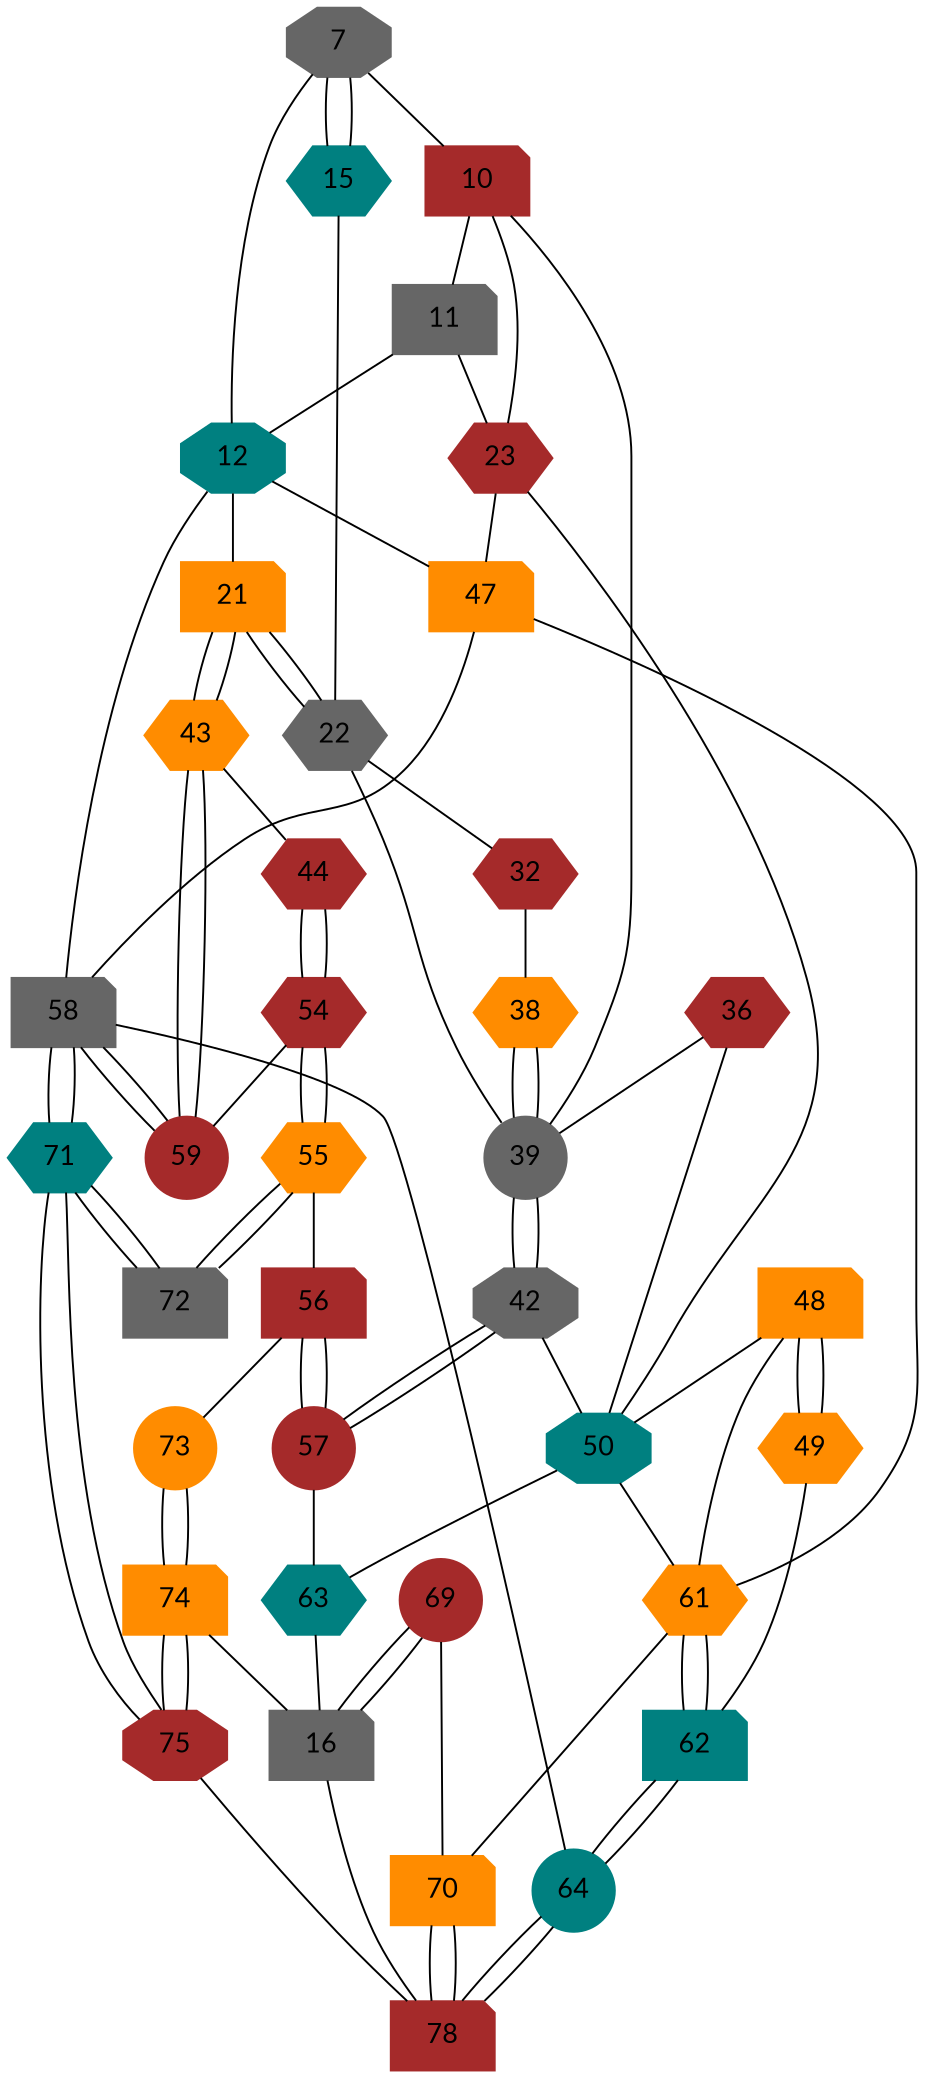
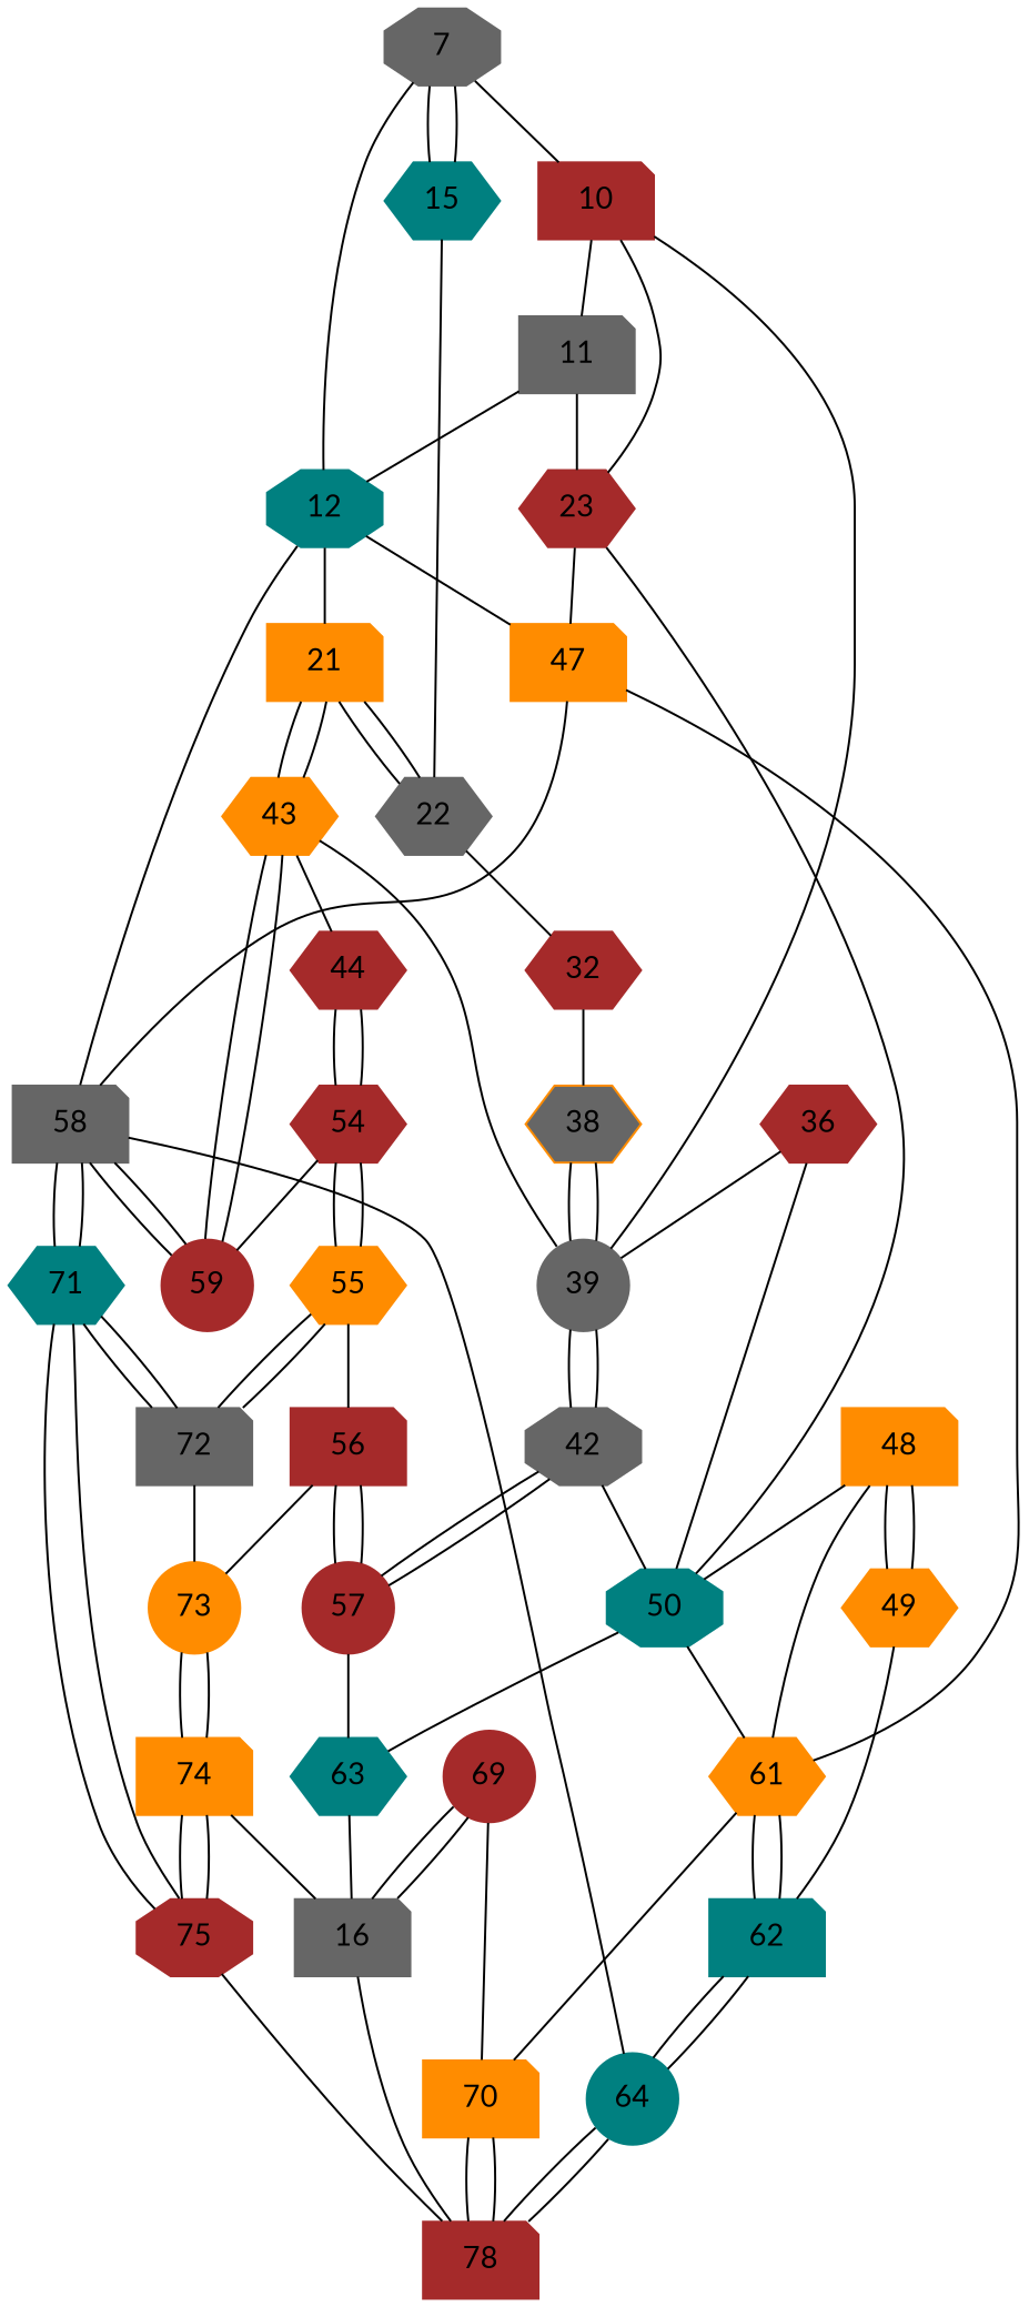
  graph {
    fontname=Lato
    node [color=brown fontname=Lato shape=hexagon style=filled]
    edge [fontname=Lato]
    7 [color=gray40 shape=octagon super="+1+2"]
    10 [shape=note super="+9+8"]
    12 [color=teal shape=octagon super="+4+3"]
    15 [color=teal]
    11 [color=gray40 shape=note super="+5"]
    23 [super="+14"]
    39 [color=gray40 shape=circle super="+35+20"]
    21 [color=darkorange shape=note]
    47 [color=darkorange shape=note super="+37"]
    58 [color=gray40 shape=note super="+53"]
    22 [color=gray40 super="+17"]
    50 [color=teal shape=octagon super="+41+25+40"]
    42 [color=gray40 shape=octagon]
    43 [color=darkorange]
    61 [color=darkorange super="+52"]
    59 [shape=circle]
    64 [color=teal shape=circle]
    71 [color=teal]
    32
    44
-   38 [color=darkorange super="+34+33"]
+   38 [color=darkorange super="+34+33" fillcolor=gray40]
    63 [color=teal]
    36 [super="+30"]
    57 [shape=circle]
    54
    55 [color=darkorange]
    48 [color=darkorange shape=note super="+46"]
    49 [color=darkorange]
    62 [color=teal shape=note super="+60"]
    70 [color=darkorange shape=note]
    n31 [color=gray40 label=16 shape=note super="+67+68"]
    56 [shape=note]
    72 [color=gray40 shape=note]
    73 [color=darkorange shape=circle super="+65"]
    74 [color=darkorange shape=note super="+66"]
    78 [shape=note super="+77"]
    75 [shape=octagon]
    69 [shape=circle]
    7 -- 10
    7 -- 12
    7 -- 15 [weight=2]
    7 -- 15
    10 -- 11 [weight=2]
    10 -- 23
    10 -- 39
    12 -- 21
    12 -- 47 [weight=2]
    12 -- 58 [weight=2]
    15 -- 22
    11 -- 12
    11 -- 23
    23 -- 47
    23 -- 50
    39 -- 42
    39 -- 42
    21 -- 22
    21 -- 22
    21 -- 43
    21 -- 43
    47 -- 58
    47 -- 61 [weight=2]
    58 -- 59
    58 -- 59
    58 -- 64
    58 -- 71
    58 -- 71
-   22 -- 39
+   43 -- 39
    22 -- 32 [weight=2]
    50 -- 61
    50 -- 63
    42 -- 50
    42 -- 57
    42 -- 57
    43 -- 59
    43 -- 59
    43 -- 44
    61 -- 62 [weight=2]
    61 -- 62
    61 -- 70
    64 -- 78
    64 -- 78
    71 -- 72
    71 -- 72
    71 -- 75
    71 -- 75
    32 -- 38
    44 -- 54
    44 -- 54
    38 -- 39 [weight=2]
    38 -- 39
    63 -- n31
    36 -- 39 [weight=2]
    36 -- 50 [weight=3]
    57 -- 63
    54 -- 59
    54 -- 55
    54 -- 55
    55 -- 56
    55 -- 72
    55 -- 72
    48 -- 50
    48 -- 61
    48 -- 49 [weight=2]
    48 -- 49
    49 -- 62
    62 -- 64
    62 -- 64
    70 -- 78
    70 -- 78
    n31 -- 78
    56 -- 57
    56 -- 57
    56 -- 73
+   72 -- 73
    73 -- 74 [weight=2]
    73 -- 74
    74 -- n31
    74 -- 75
    74 -- 75
    75 -- 78
    69 -- 70
    69 -- n31 [weight=2]
    69 -- n31
  }
